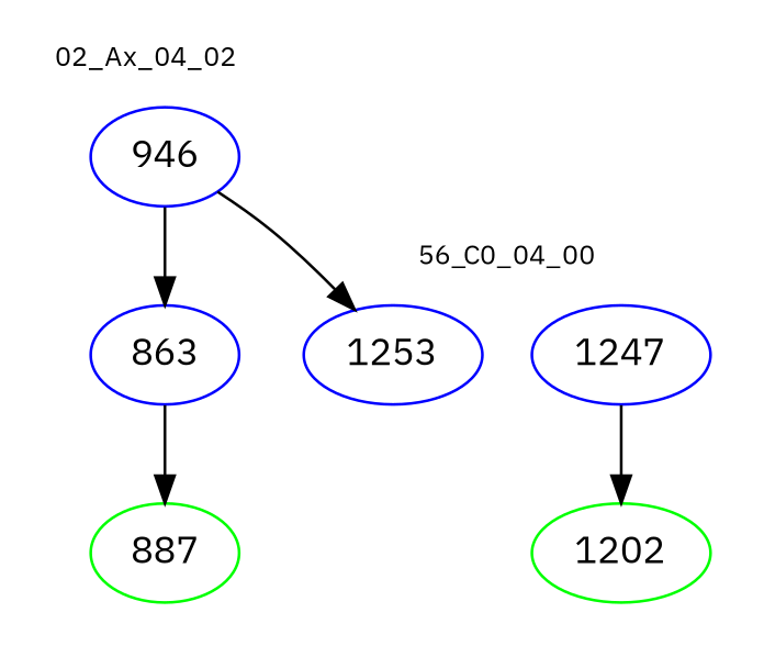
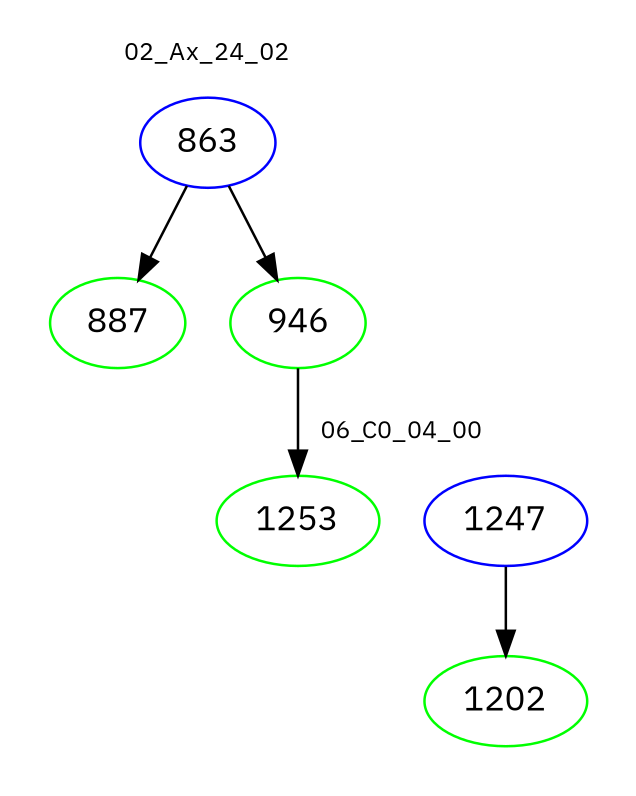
  digraph {
    fontname="IBM Plex Sans"
    node [color=blue fontname="IBM Plex Sans"]
    edge [color=black fontname="IBM Plex Sans"]
    n1 [label=863]
    n2 [color=green label=887]
-   n3 [label=946]
+   n3 [color=green label=946]
    n4 [label=1247]
    n5 [color=green label=1202]
-   n6 [label=1253]
+   n6 [color=green label=1253]
    subgraph cluster_1 {
      color=white
      fontsize=10
-     label="02_Ax_04_02"
+     label="02_Ax_24_02"
      n1
      n2
      n3
    }
    subgraph cluster_2 {
      color=white
      fontsize=10
-     label="56_C0_04_00"
+     label="06_C0_04_00"
      n4
      n5
      n6
    }
    n1 -> n2
-   n3 -> n1
+   n1 -> n3
    n3 -> n6
    n4 -> n5
  }
